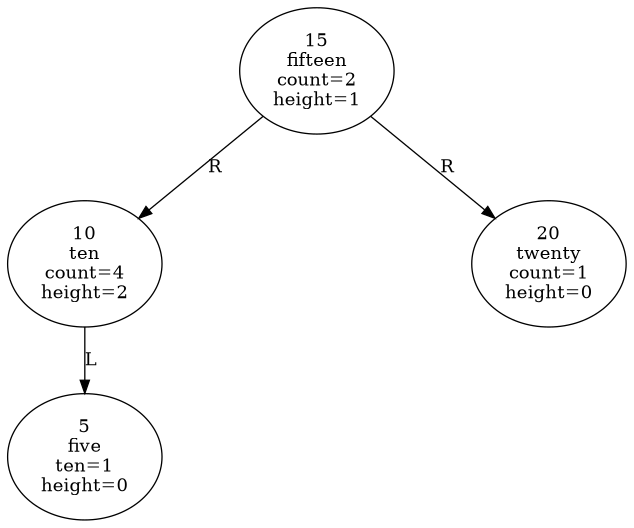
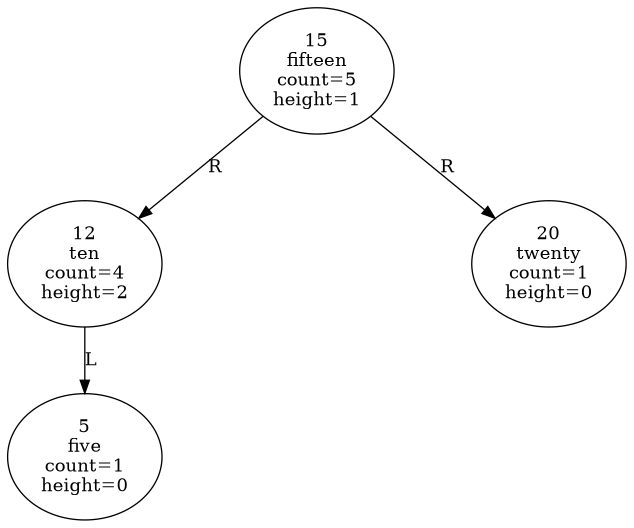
  digraph {
    edge [taildir=se]
-   n1 [label="10\nten\ncount=4\nheight=2"]
-   n2 [label="5\nfive\nten=1\nheight=0"]
-   n3 [label="15\nfifteen\ncount=2\nheight=1"]
+   n1 [label="12\nten\ncount=4\nheight=2"]
+   n2 [label="5\nfive\ncount=1\nheight=0"]
+   n3 [label="15\nfifteen\ncount=5\nheight=1"]
    node_460141958_L [style=invis]
    n5 [label="20\ntwenty\ncount=1\nheight=0"]
    n1 -> n2 [label=L taildir=sw]
    n3 -> n1 [label=R]
    n3 -> node_460141958_L [style=invis taildir=""]
    n3 -> n5 [label=R]
  }
